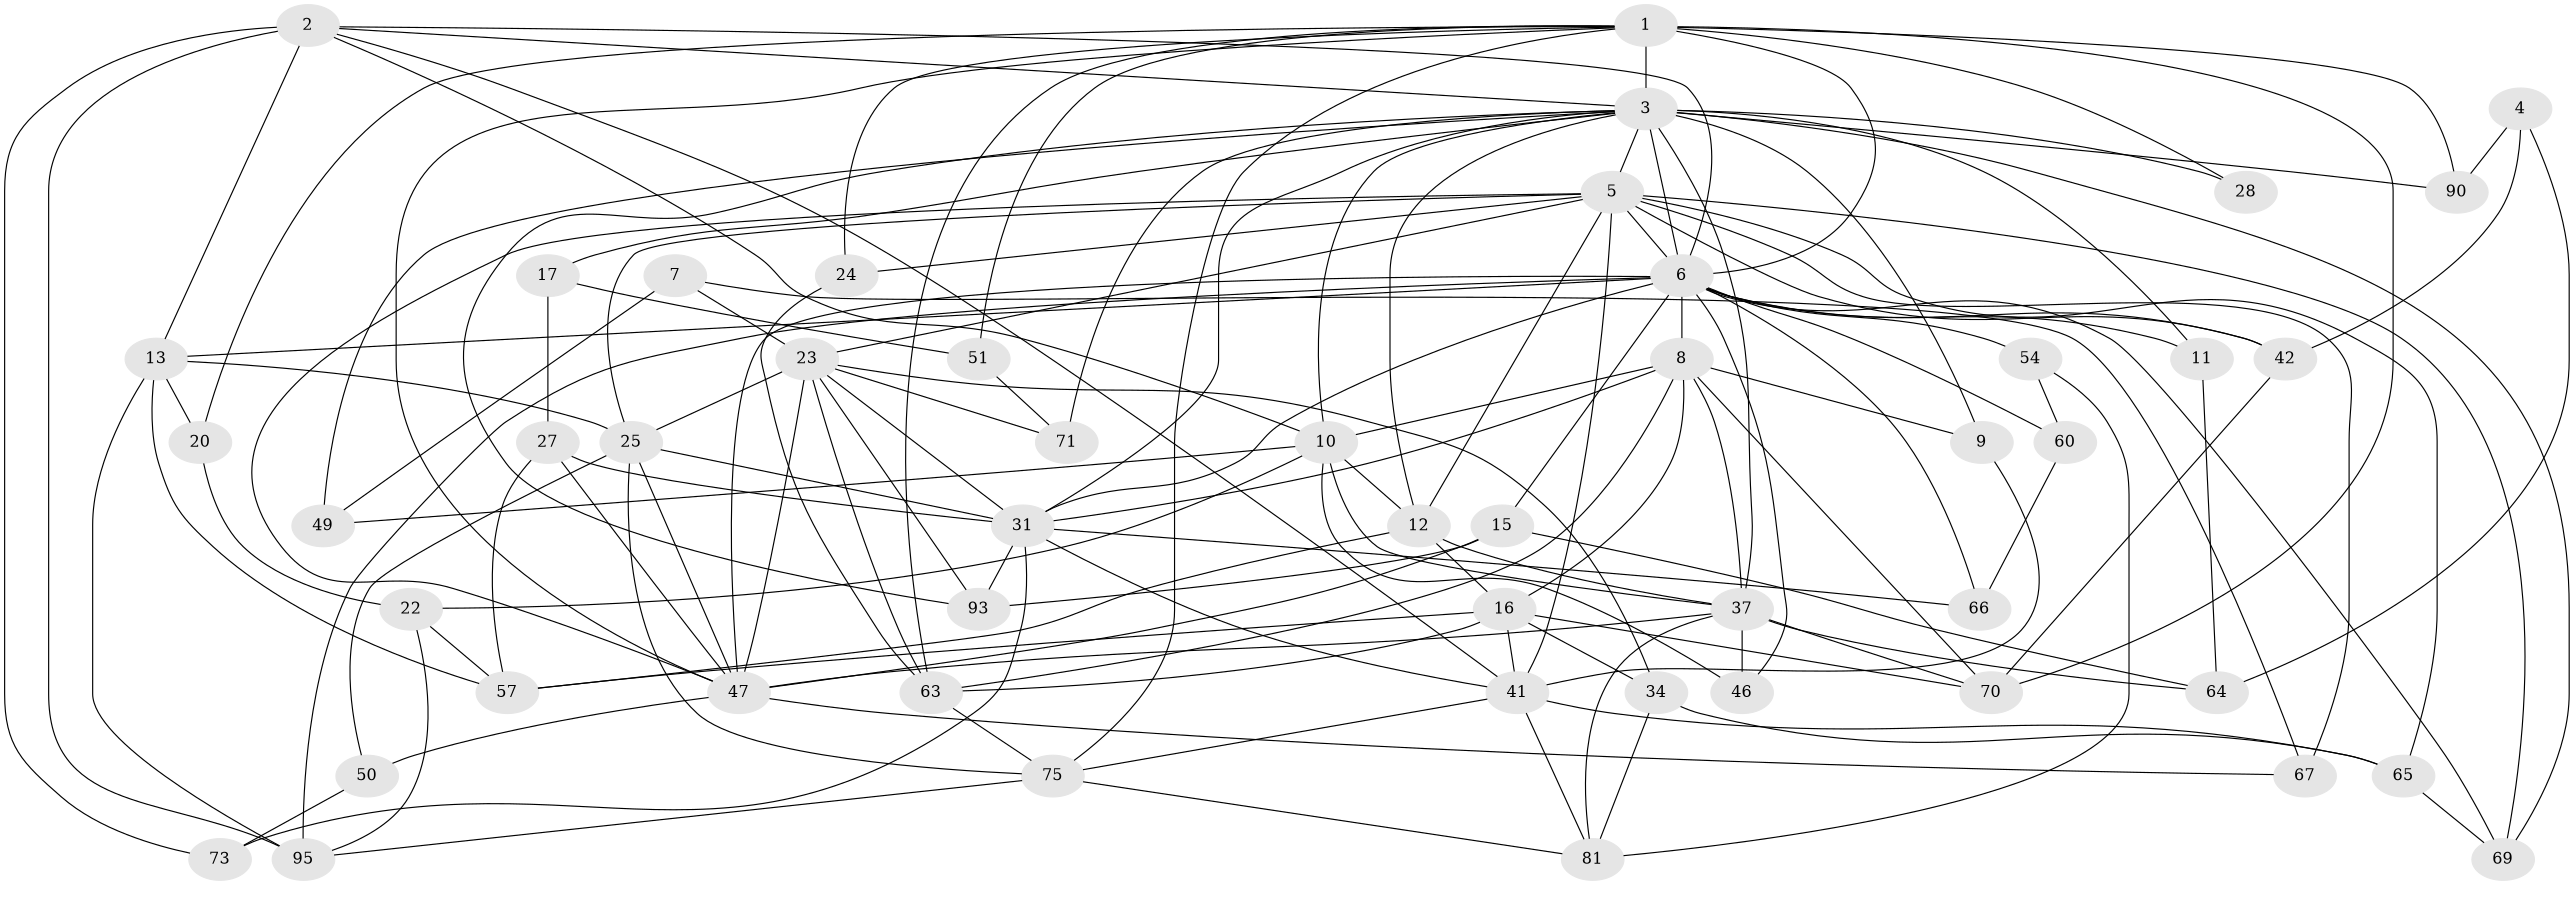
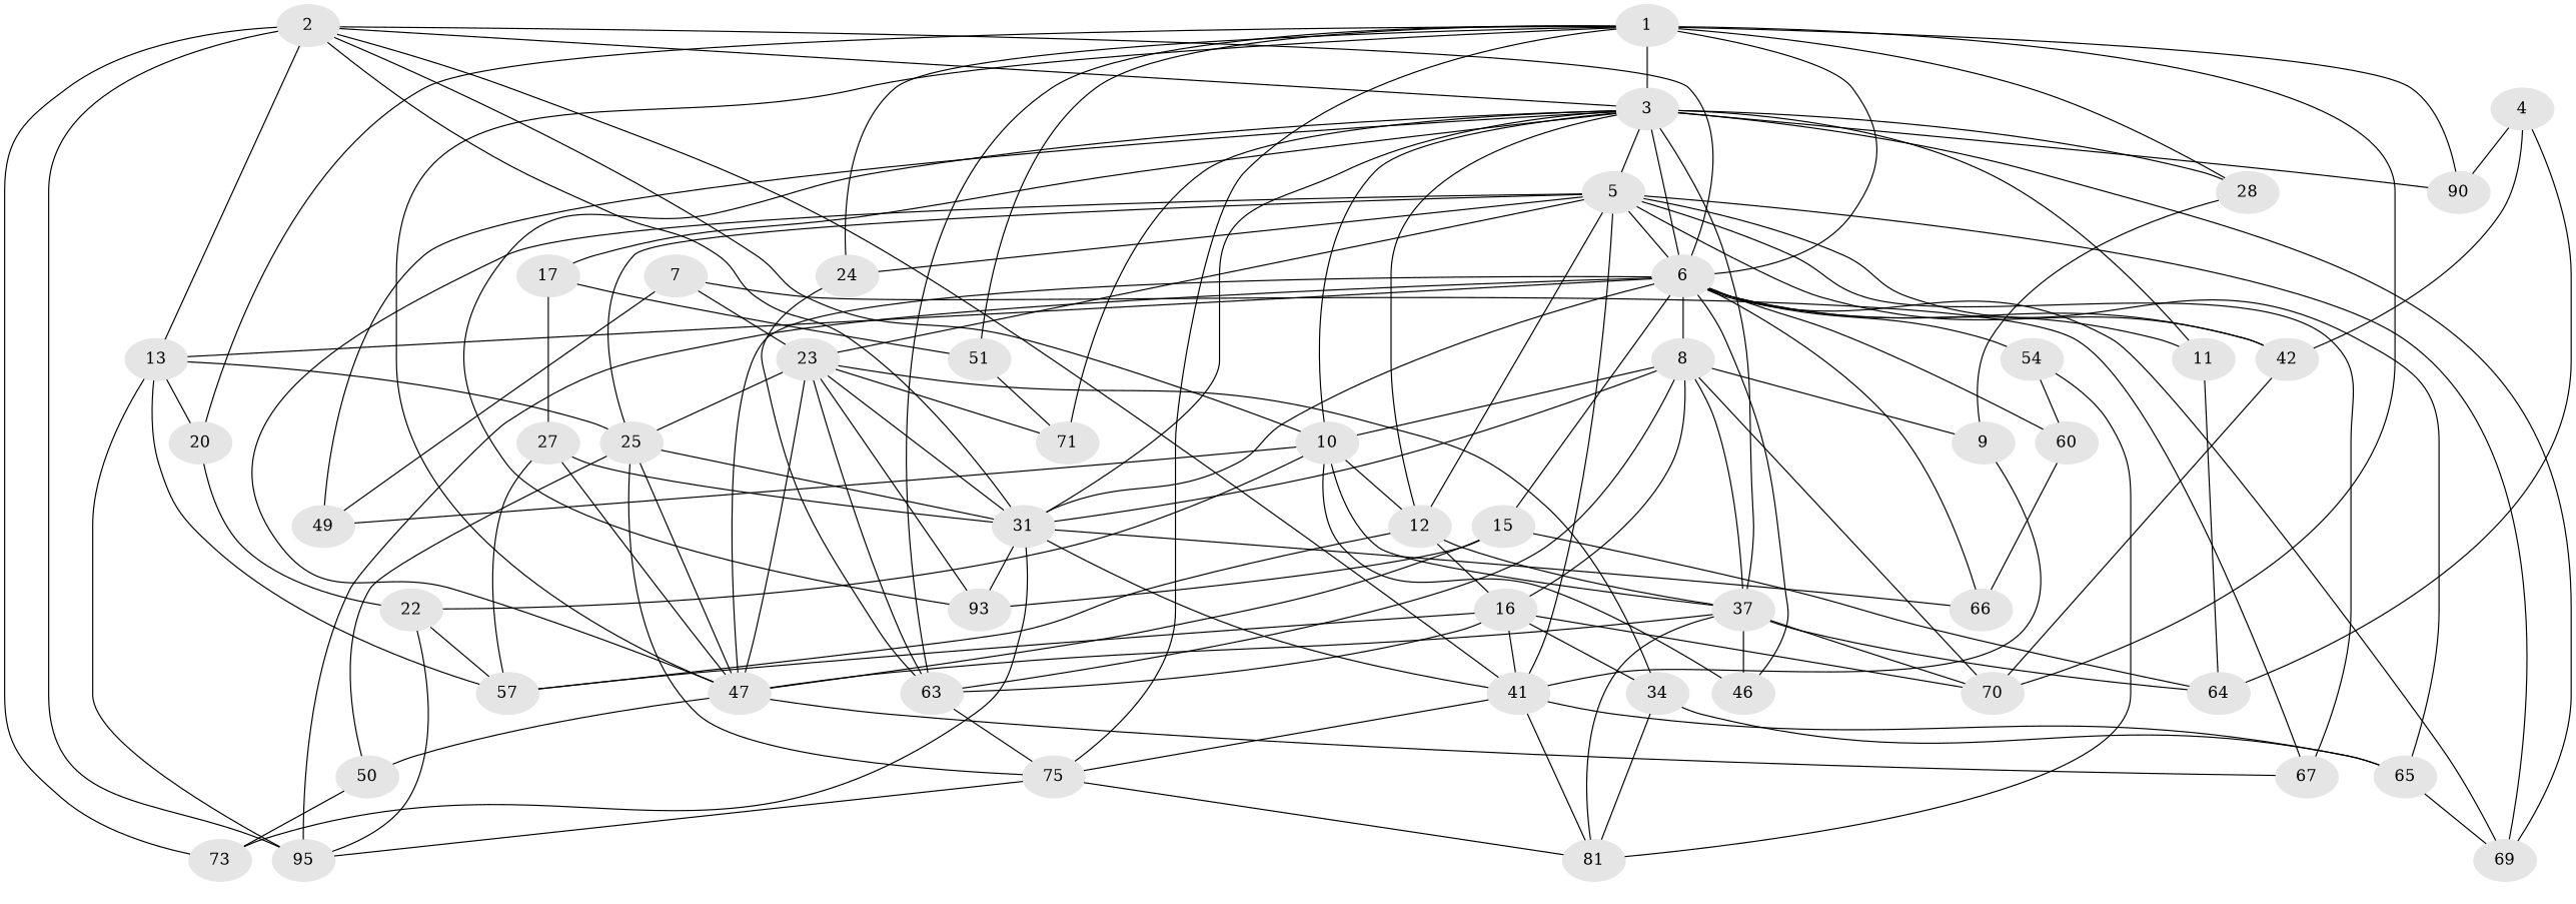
  graph {
    node [color=gray90 style=filled]
    1 [super="+67+94+44"]
    3 [super="+19+32+86+30"]
    6 [super="+55+29+62+26"]
    20
    24
    28
    47 [super="+58"]
    51
    63 [super="+92"]
    70
    75 [super="+80"]
    90
    10 [super="+85"]
    31 [super="+77"]
    5 [super="+56+45+21"]
    9
    11
    12 [super="+33"]
    17
    37 [super="+48+82+40"]
    49
    69
    71
    93
    13 [super="+72"]
    95
    42
    8 [super="+36"]
    15 [super="+18"]
    46
    54
    60
    66
    22 [super="+84"]
    n35 [label=67]
    50
    81 [super="+91"]
    2 [super="+14"]
    41 [super="+61"]
    73
    25 [super="+68"]
    57 [super="+79"]
    65
    23 [super="+39"]
    64 [super="+98"]
    16 [super="+96"]
    27 [super="+43"]
    4
    34
    7
    1 -- 3 [weight=2]
    1 -- 6
    1 -- 20
    1 -- 24
    1 -- 28
    1 -- 47
    1 -- 51
    1 -- 63
    1 -- 70 [weight=2]
    1 -- 75
    1 -- 90
    3 -- 6 [weight=2]
    3 -- 28
    3 -- 90
    3 -- 10
    3 -- 31
    3 -- 5
-   3 -- 9
+   28 -- 9
    3 -- 11 [weight=2]
    3 -- 12
    3 -- 17
    3 -- 37 [weight=3]
    3 -- 49
    3 -- 69
    3 -- 71 [weight=2]
    3 -- 93
    6 -- 47
    6 -- 31
    6 -- 11
    6 -- 69
    6 -- 13
    6 -- 95
    6 -- 42
    6 -- 8
    6 -- 15 [weight=3]
    6 -- 46
    6 -- 54
    6 -- 60
    6 -- 66
    20 -- 22
    24 -- 63
    47 -- n35
    47 -- 50
    51 -- 71
    63 -- 75
    75 -- 95
    75 -- 81
    10 -- 12
    10 -- 37
    10 -- 49
    10 -- 46
    10 -- 22
    31 -- 93
    31 -- 66
    31 -- 41
    31 -- 73
    5 -- 6
    5 -- 24
    5 -- 47
    5 -- 12
    5 -- 69
    5 -- 42
    5 -- n35
    5 -- 41
    5 -- 25
    5 -- 65
    5 -- 23
    9 -- 41
    11 -- 64
    12 -- 37
    12 -- 57 [weight=2]
    12 -- 16
    17 -- 51
    17 -- 27
    37 -- 47 [weight=2]
    37 -- 70
    37 -- 46
    37 -- 81
    37 -- 64
    13 -- 20
    13 -- 95
    13 -- 25
    13 -- 57
    42 -- 70
    8 -- 63
    8 -- 70
    8 -- 10
    8 -- 31
    8 -- 9
    8 -- 37
    8 -- 16
    15 -- 47
    15 -- 93
    15 -- 64
    54 -- 60
    54 -- 81
    60 -- 66
    22 -- 95
    22 -- 57
    50 -- 73
    2 -- 3
    2 -- 6
    2 -- 10
+   2 -- 31
    2 -- 13
    2 -- 95 [weight=2]
    2 -- 41
    2 -- 73
    41 -- 75
    41 -- 81
    41 -- 65
    25 -- 47
    25 -- 75
    25 -- 31
    25 -- 50
    65 -- 69
    23 -- 47
    23 -- 63
    23 -- 31
    23 -- 71
    23 -- 93
    23 -- 25
    23 -- 34
    16 -- 63
    16 -- 70
    16 -- 41
    16 -- 57
    16 -- 34
    27 -- 47
    27 -- 31
    27 -- 57
    4 -- 90
    4 -- 42
    4 -- 64
    34 -- 81
    34 -- 65
    7 -- 49
    7 -- n35
    7 -- 23
  }
